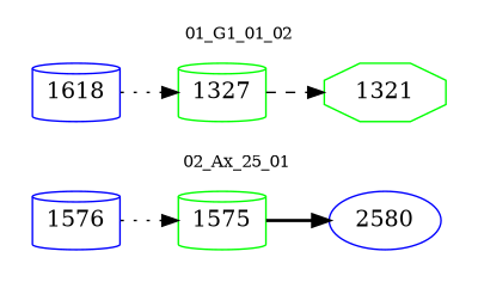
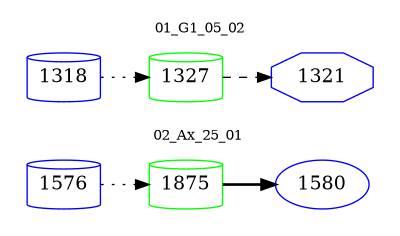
  digraph {
    rankdir=LR
    node [color=blue shape=cylinder]
    edge [color=black style=dotted]
    n1 [label=1576]
-   n2 [color=green label=1575]
-   n3 [label=2580 shape=ellipse]
-   n4 [label=1618]
+   n2 [color=green label=1875]
+   n3 [label=1580 shape=ellipse]
+   n4 [label=1318]
    n5 [color=green label=1327]
-   n6 [color=green label=1321 shape=octagon]
+   n6 [label=1321 shape=octagon]
    subgraph cluster_1 {
      color=white
      fontsize=10
      label="02_Ax_25_01"
      n1
      n2
      n3
    }
    subgraph cluster_2 {
      color=white
      fontsize=10
-     label="01_G1_01_02"
+     label="01_G1_05_02"
      n4
      n5
      n6
    }
    n1 -> n2
    n2 -> n3 [style=bold]
    n4 -> n5
    n5 -> n6 [style=dashed]
  }
